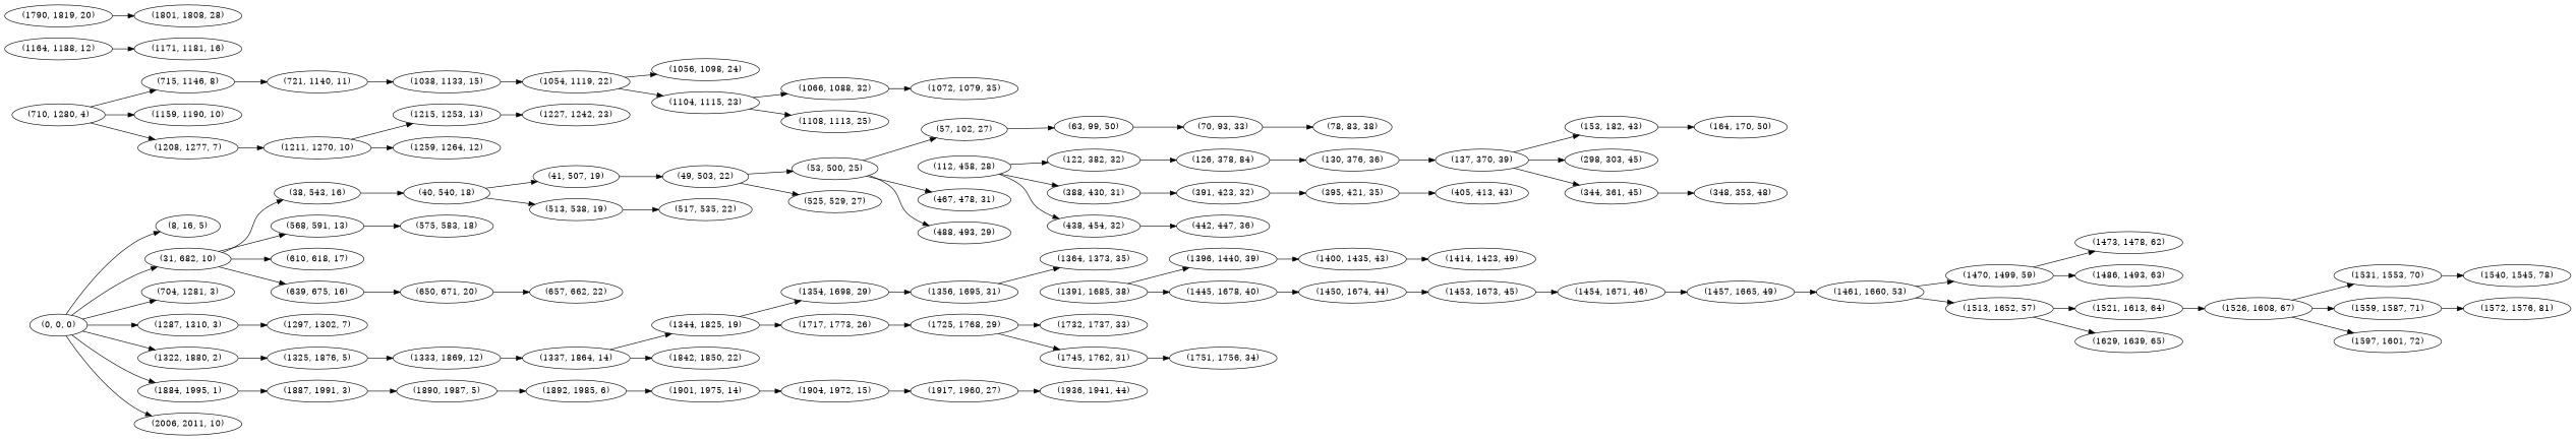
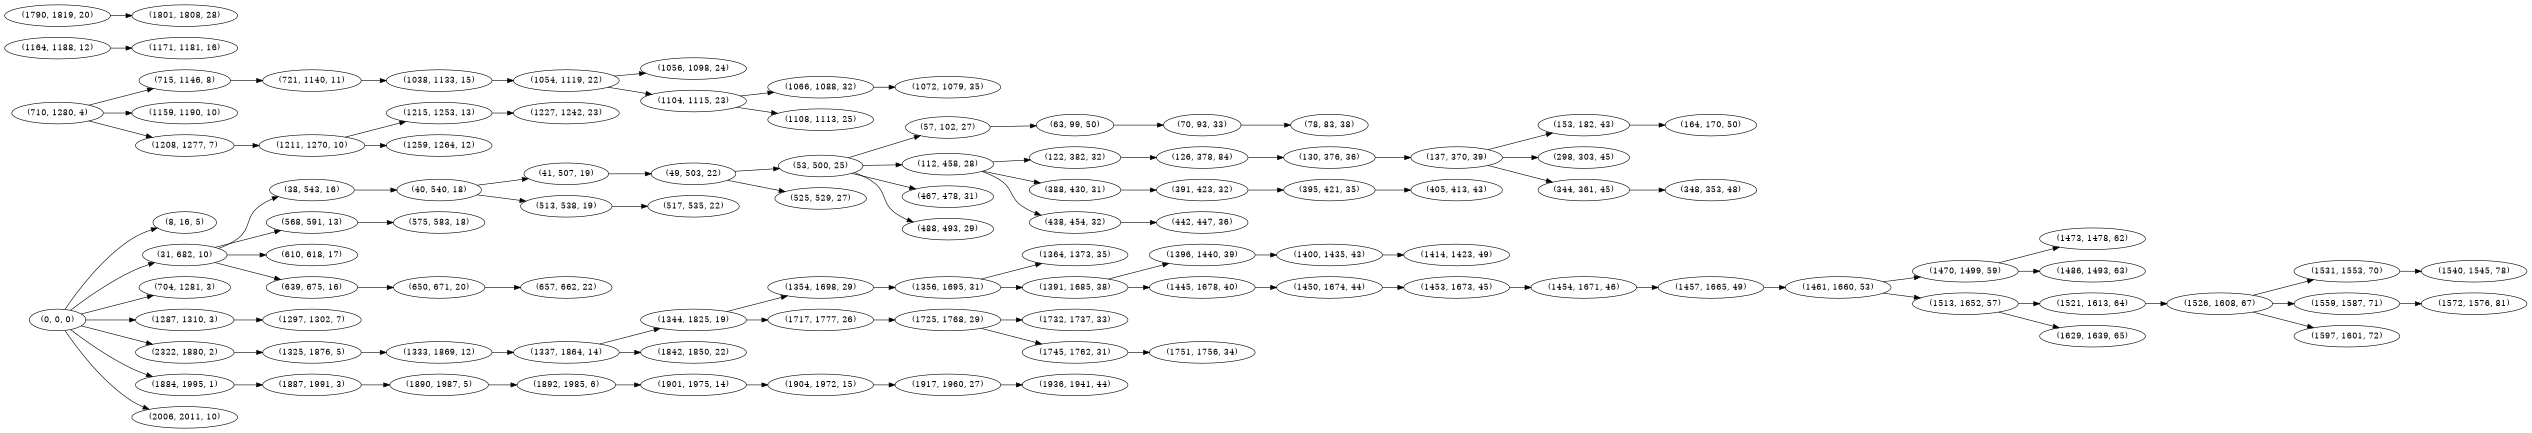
  digraph {
    rankdir=LR
    "(0, 0, 0)"
    "(8, 16, 5)"
    "(31, 682, 10)"
    "(704, 1281, 3)"
    "(1287, 1310, 3)"
-   "(1322, 1880, 2)"
+   "(1322, 1880, 2)" [label="(2322, 1880, 2)"]
    "(1884, 1995, 1)"
    "(2006, 2011, 10)"
    "(38, 543, 16)"
    "(568, 591, 13)"
    "(610, 618, 17)"
    "(639, 675, 16)"
    "(1297, 1302, 7)"
    "(1325, 1876, 5)"
    "(1887, 1991, 3)"
    "(40, 540, 18)"
    "(575, 583, 18)"
    "(650, 671, 20)"
    "(41, 507, 19)"
    "(513, 538, 19)"
    "(49, 503, 22)"
    "(517, 535, 22)"
    "(53, 500, 25)"
    "(525, 529, 27)"
    "(57, 102, 27)"
    "(112, 458, 28)"
    "(467, 478, 31)"
    "(488, 493, 29)"
    n29 [label="(63, 99, 50)"]
    "(122, 382, 32)"
    "(388, 430, 31)"
    "(438, 454, 32)"
    "(70, 93, 33)"
    "(78, 83, 38)"
    n35 [label="(126, 378, 84)"]
    n36 [label="(391, 423, 32)"]
    "(442, 447, 36)"
    "(130, 376, 36)"
    "(137, 370, 39)"
    "(153, 182, 43)"
    "(298, 303, 45)"
    "(344, 361, 45)"
    "(164, 170, 50)"
    "(348, 353, 48)"
    "(395, 421, 35)"
    "(405, 413, 43)"
    "(657, 662, 22)"
    "(710, 1280, 4)"
    "(715, 1146, 8)"
    "(1159, 1190, 10)"
    "(1208, 1277, 7)"
    "(721, 1140, 11)"
    "(1211, 1270, 10)"
    "(1038, 1133, 15)"
    "(1054, 1119, 22)"
    "(1056, 1098, 24)"
    "(1104, 1115, 23)"
    "(1066, 1088, 32)"
    "(1108, 1113, 25)"
    "(1072, 1079, 35)"
    "(1164, 1188, 12)"
    "(1171, 1181, 16)"
    "(1215, 1253, 13)"
    "(1259, 1264, 12)"
    "(1227, 1242, 23)"
    "(1333, 1869, 12)"
    "(1337, 1864, 14)"
    "(1344, 1825, 19)"
    "(1842, 1850, 22)"
    "(1354, 1698, 29)"
-   "(1717, 1777, 26)" [label="(1717, 1773, 26)"]
+   "(1717, 1777, 26)"
    "(1356, 1695, 31)"
    "(1725, 1768, 29)"
    "(1790, 1819, 20)"
    "(1801, 1808, 28)"
    "(1364, 1373, 35)"
    "(1391, 1685, 38)"
    "(1396, 1440, 39)"
    "(1445, 1678, 40)"
    "(1400, 1435, 43)"
    "(1450, 1674, 44)"
    "(1414, 1423, 49)"
    "(1453, 1673, 45)"
    "(1454, 1671, 46)"
    "(1457, 1665, 49)"
    "(1461, 1660, 53)"
    "(1470, 1499, 59)"
    "(1513, 1652, 57)"
    "(1473, 1478, 62)"
    "(1486, 1493, 63)"
    "(1521, 1613, 64)"
    "(1629, 1639, 65)"
    "(1526, 1608, 67)"
    "(1531, 1553, 70)"
    "(1559, 1587, 71)"
    "(1597, 1601, 72)"
    "(1540, 1545, 78)"
    "(1572, 1576, 81)"
    "(1732, 1737, 33)"
    "(1745, 1762, 31)"
    "(1751, 1756, 34)"
    "(1890, 1987, 5)"
    "(1892, 1985, 6)"
    "(1901, 1975, 14)"
    "(1904, 1972, 15)"
    "(1917, 1960, 27)"
    "(1936, 1941, 44)"
    "(0, 0, 0)" -> "(8, 16, 5)"
    "(0, 0, 0)" -> "(31, 682, 10)"
    "(0, 0, 0)" -> "(704, 1281, 3)"
    "(0, 0, 0)" -> "(1287, 1310, 3)"
    "(0, 0, 0)" -> "(1322, 1880, 2)"
    "(0, 0, 0)" -> "(1884, 1995, 1)"
    "(0, 0, 0)" -> "(2006, 2011, 10)"
    "(31, 682, 10)" -> "(38, 543, 16)"
    "(31, 682, 10)" -> "(568, 591, 13)"
    "(31, 682, 10)" -> "(610, 618, 17)"
    "(31, 682, 10)" -> "(639, 675, 16)"
    "(1287, 1310, 3)" -> "(1297, 1302, 7)"
    "(1322, 1880, 2)" -> "(1325, 1876, 5)"
    "(1884, 1995, 1)" -> "(1887, 1991, 3)"
    "(38, 543, 16)" -> "(40, 540, 18)"
    "(568, 591, 13)" -> "(575, 583, 18)"
    "(639, 675, 16)" -> "(650, 671, 20)"
    "(1325, 1876, 5)" -> "(1333, 1869, 12)"
    "(1887, 1991, 3)" -> "(1890, 1987, 5)"
    "(40, 540, 18)" -> "(41, 507, 19)"
    "(40, 540, 18)" -> "(513, 538, 19)"
    "(650, 671, 20)" -> "(657, 662, 22)"
    "(41, 507, 19)" -> "(49, 503, 22)"
    "(513, 538, 19)" -> "(517, 535, 22)"
    "(49, 503, 22)" -> "(53, 500, 25)"
    "(49, 503, 22)" -> "(525, 529, 27)"
    "(53, 500, 25)" -> "(57, 102, 27)"
+   "(53, 500, 25)" -> "(112, 458, 28)"
    "(53, 500, 25)" -> "(467, 478, 31)"
    "(53, 500, 25)" -> "(488, 493, 29)"
    "(57, 102, 27)" -> n29
    "(112, 458, 28)" -> "(122, 382, 32)"
    "(112, 458, 28)" -> "(388, 430, 31)"
    "(112, 458, 28)" -> "(438, 454, 32)"
    n29 -> "(70, 93, 33)"
    "(122, 382, 32)" -> n35
    "(388, 430, 31)" -> n36
    "(438, 454, 32)" -> "(442, 447, 36)"
    "(70, 93, 33)" -> "(78, 83, 38)"
    n35 -> "(130, 376, 36)"
    n36 -> "(395, 421, 35)"
    "(130, 376, 36)" -> "(137, 370, 39)"
    "(137, 370, 39)" -> "(153, 182, 43)"
    "(137, 370, 39)" -> "(298, 303, 45)"
    "(137, 370, 39)" -> "(344, 361, 45)"
    "(153, 182, 43)" -> "(164, 170, 50)"
    "(344, 361, 45)" -> "(348, 353, 48)"
    "(395, 421, 35)" -> "(405, 413, 43)"
    "(710, 1280, 4)" -> "(715, 1146, 8)"
    "(710, 1280, 4)" -> "(1159, 1190, 10)"
    "(710, 1280, 4)" -> "(1208, 1277, 7)"
    "(715, 1146, 8)" -> "(721, 1140, 11)"
    "(1208, 1277, 7)" -> "(1211, 1270, 10)"
    "(721, 1140, 11)" -> "(1038, 1133, 15)"
    "(1211, 1270, 10)" -> "(1215, 1253, 13)"
    "(1211, 1270, 10)" -> "(1259, 1264, 12)"
    "(1038, 1133, 15)" -> "(1054, 1119, 22)"
    "(1054, 1119, 22)" -> "(1056, 1098, 24)"
    "(1054, 1119, 22)" -> "(1104, 1115, 23)"
    "(1104, 1115, 23)" -> "(1066, 1088, 32)"
    "(1104, 1115, 23)" -> "(1108, 1113, 25)"
    "(1066, 1088, 32)" -> "(1072, 1079, 35)"
    "(1164, 1188, 12)" -> "(1171, 1181, 16)"
    "(1215, 1253, 13)" -> "(1227, 1242, 23)"
    "(1333, 1869, 12)" -> "(1337, 1864, 14)"
    "(1337, 1864, 14)" -> "(1344, 1825, 19)"
    "(1337, 1864, 14)" -> "(1842, 1850, 22)"
    "(1344, 1825, 19)" -> "(1354, 1698, 29)"
    "(1344, 1825, 19)" -> "(1717, 1777, 26)"
    "(1354, 1698, 29)" -> "(1356, 1695, 31)"
    "(1717, 1777, 26)" -> "(1725, 1768, 29)"
    "(1356, 1695, 31)" -> "(1364, 1373, 35)"
+   "(1356, 1695, 31)" -> "(1391, 1685, 38)"
    "(1725, 1768, 29)" -> "(1732, 1737, 33)"
    "(1725, 1768, 29)" -> "(1745, 1762, 31)"
    "(1790, 1819, 20)" -> "(1801, 1808, 28)"
    "(1391, 1685, 38)" -> "(1396, 1440, 39)"
    "(1391, 1685, 38)" -> "(1445, 1678, 40)"
    "(1396, 1440, 39)" -> "(1400, 1435, 43)"
    "(1445, 1678, 40)" -> "(1450, 1674, 44)"
    "(1400, 1435, 43)" -> "(1414, 1423, 49)"
    "(1450, 1674, 44)" -> "(1453, 1673, 45)"
    "(1453, 1673, 45)" -> "(1454, 1671, 46)"
    "(1454, 1671, 46)" -> "(1457, 1665, 49)"
    "(1457, 1665, 49)" -> "(1461, 1660, 53)"
    "(1461, 1660, 53)" -> "(1470, 1499, 59)"
    "(1461, 1660, 53)" -> "(1513, 1652, 57)"
    "(1470, 1499, 59)" -> "(1473, 1478, 62)"
    "(1470, 1499, 59)" -> "(1486, 1493, 63)"
    "(1513, 1652, 57)" -> "(1521, 1613, 64)"
    "(1513, 1652, 57)" -> "(1629, 1639, 65)"
    "(1521, 1613, 64)" -> "(1526, 1608, 67)"
    "(1526, 1608, 67)" -> "(1531, 1553, 70)"
    "(1526, 1608, 67)" -> "(1559, 1587, 71)"
    "(1526, 1608, 67)" -> "(1597, 1601, 72)"
    "(1531, 1553, 70)" -> "(1540, 1545, 78)"
    "(1559, 1587, 71)" -> "(1572, 1576, 81)"
    "(1745, 1762, 31)" -> "(1751, 1756, 34)"
    "(1890, 1987, 5)" -> "(1892, 1985, 6)"
    "(1892, 1985, 6)" -> "(1901, 1975, 14)"
    "(1901, 1975, 14)" -> "(1904, 1972, 15)"
    "(1904, 1972, 15)" -> "(1917, 1960, 27)"
    "(1917, 1960, 27)" -> "(1936, 1941, 44)"
  }
